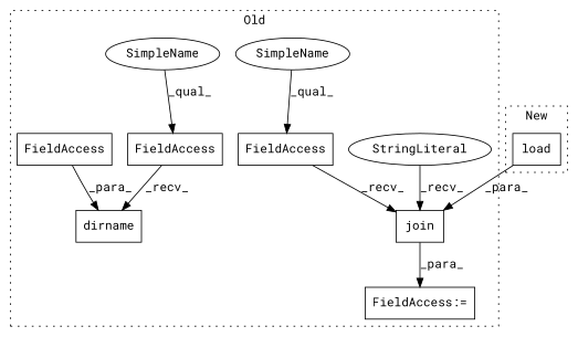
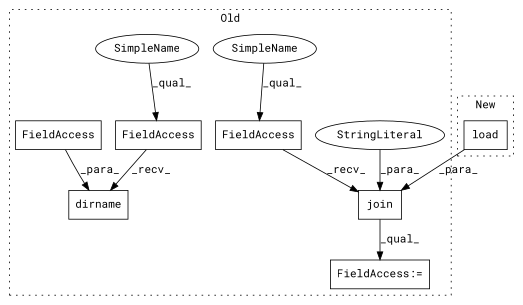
  digraph {
    fontname="Roboto Mono"
    node [a=32 fontname="Roboto Mono" l="5,1" s=151 shape=box]
    edge [fontname="Roboto Mono"]
    n1 [label=join s="159,212"]
    n2 [a=22 l=7 label=FieldAccess]
    n3 [a=45 l=12 label=StringLiteral s=200 shape=ellipse]
    n4 [a=7 l=1 label="FieldAccess:=" s=232]
    n5 [l="8,1" label=dirname s="172,198"]
    n6 [a=22 l=18 label=FieldAccess s=180]
    n7 [a=22 l=7 label=FieldAccess s=164]
    n8 [a=42 l=2 label=SimpleName shape=ellipse]
    n9 [a=42 l=2 label=SimpleName s=164 shape=ellipse]
    n10 [label=load s="193,204"]
    subgraph cluster_1 {
      label=Old
      style=dotted
      n1
      n2
      n3
      n4
      n5
      n6
      n7
      n8
      n9
    }
    subgraph cluster_2 {
      label=New
      style=dotted
      n10
    }
-   n1 -> n4 [label=_para_]
+   n1 -> n4 [label=_qual_]
    n2 -> n1 [label=_recv_]
-   n3 -> n1 [label=_recv_]
+   n3 -> n1 [label=_para_]
    n6 -> n5 [label=_para_]
    n7 -> n5 [label=_recv_]
    n8 -> n2 [label=_qual_]
    n9 -> n7 [label=_qual_]
    n10 -> n1 [label=_para_]
  }
